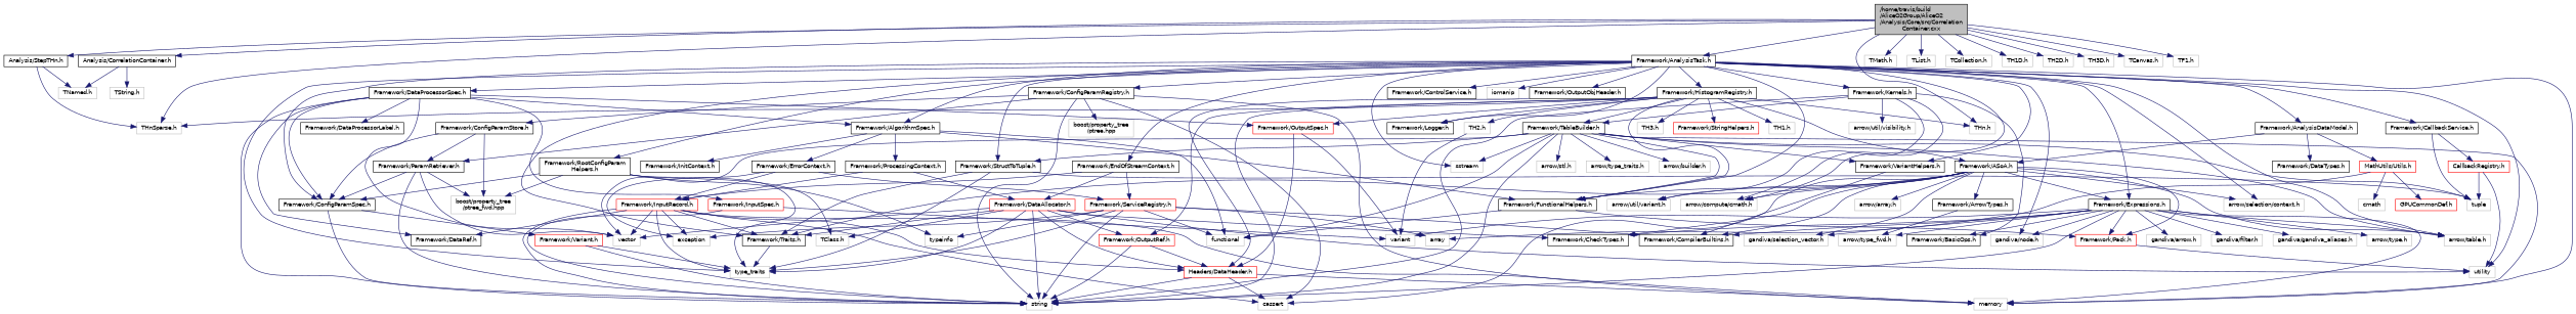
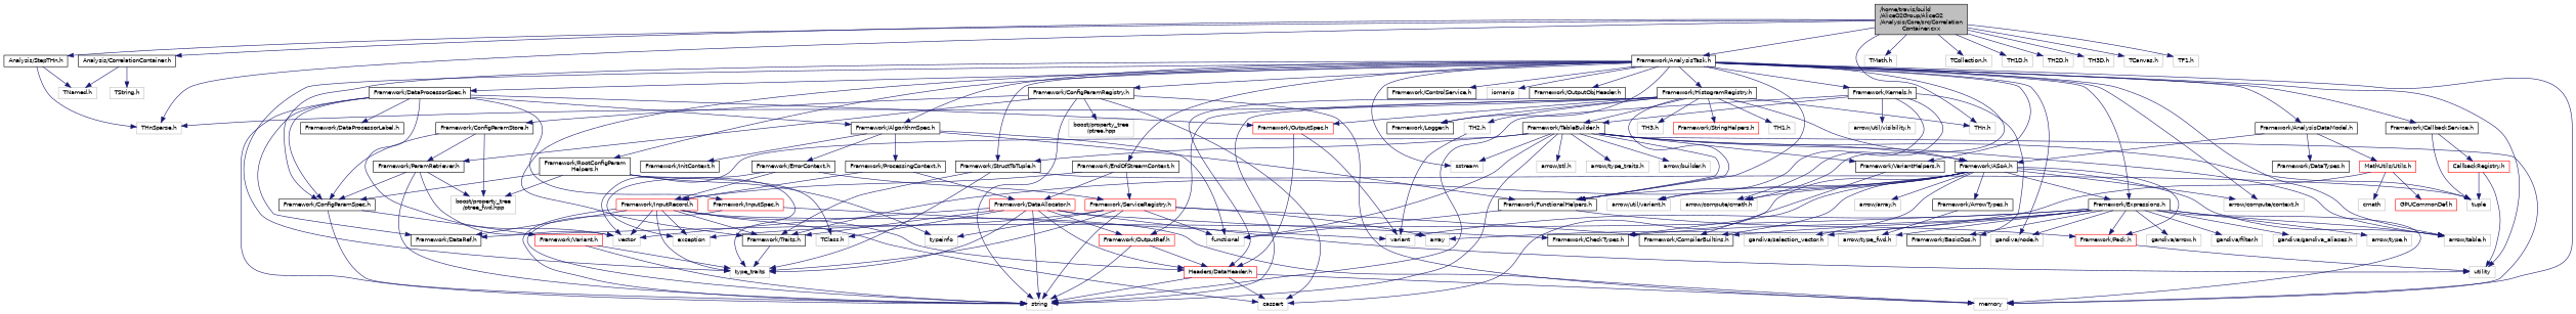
  digraph {
    node [color=grey75 fontname=Helvetica fontsize=10 shape=record]
    edge [color=midnightblue fontname=Helvetica fontsize=10 labelfontname=Helvetica labelfontsize=10 style=solid]
    n1 [color=black fillcolor=grey75 fontcolor=black height=0.2 label="/home/travis/build\l/AliceO2Group/AliceO2\l/Analysis/Core/src/Correlation\lContainer.cxx" style=filled width=0.4]
    n2 [color=black height=0.2 label="Analysis/CorrelationContainer.h" width=0.4]
    n3 [color=black height=0.2 label="Analysis/StepTHn.h" width=0.4]
    n4 [height=0.2 label="THnSparse.h" width=0.4]
    n5 [height=0.2 label="TMath.h" width=0.4]
-   n6 [height=0.2 label="TList.h" width=0.4]
    n7 [height=0.2 label="TCollection.h" width=0.4]
    n8 [height=0.2 label="TH1D.h" width=0.4]
    n9 [height=0.2 label="TH2D.h" width=0.4]
    n10 [height=0.2 label="TH3D.h" width=0.4]
    n11 [height=0.2 label="TCanvas.h" width=0.4]
    n12 [height=0.2 label="TF1.h" width=0.4]
    n13 [height=0.2 label="THn.h" width=0.4]
    n14 [color=black height=0.2 label="Framework/AnalysisTask.h" width=0.4]
    n15 [height=0.2 label="TNamed.h" width=0.4]
    n16 [height=0.2 label="TString.h" width=0.4]
    n17 [color=black height=0.2 label="Framework/Kernels.h" width=0.4]
    n18 [height=0.2 label=utility width=0.4]
    n19 [color=black height=0.2 label="Framework/FunctionalHelpers.h" width=0.4]
    n20 [color=black height=0.2 label="Framework/Traits.h" width=0.4]
    n21 [height=0.2 label=type_traits width=0.4]
    n22 [color=black height=0.2 label="Framework/Expressions.h" width=0.4]
    n23 [height=0.2 label="arrow/table.h" width=0.4]
    n24 [height=0.2 label="gandiva/node.h" width=0.4]
    n25 [height=0.2 label=memory width=0.4]
-   n26 [height=0.2 label="arrow/selection/context.h" width=0.4]
+   n26 [height=0.2 label="arrow/compute/context.h" width=0.4]
    n27 [height=0.2 label="arrow/compute/cmath.h" width=0.4]
    n28 [color=black height=0.2 label="Framework/StructToTuple.h" width=0.4]
    n29 [color=black height=0.2 label="Framework/VariantHelpers.h" width=0.4]
    n30 [height=0.2 label=sstream width=0.4]
    n31 [color=black height=0.2 label="Framework/AlgorithmSpec.h" width=0.4]
    n32 [color=black height=0.2 label="Framework/AnalysisDataModel.h" width=0.4]
    n33 [color=black height=0.2 label="Framework/CallbackService.h" width=0.4]
    n34 [color=black height=0.2 label="Framework/ControlService.h" width=0.4]
    n35 [color=black height=0.2 label="Framework/ConfigParamSpec.h" width=0.4]
    n36 [color=black height=0.2 label="Framework/ConfigParamRegistry.h" width=0.4]
    n37 [color=black height=0.2 label="Framework/DataProcessorSpec.h" width=0.4]
    n38 [color=black height=0.2 label="Framework/EndOfStreamContext.h" width=0.4]
    n39 [color=black height=0.2 label="Framework/Logger.h" width=0.4]
    n40 [color=black height=0.2 label="Framework/HistogramRegistry.h" width=0.4]
    n41 [color=black height=0.2 label="Framework/OutputObjHeader.h" width=0.4]
    n42 [color=black height=0.2 label="Framework/RootConfigParam\lHelpers.h" width=0.4]
    n43 [height=0.2 label=iomanip width=0.4]
    n44 [color=black height=0.2 label="Framework/BasicOps.h" width=0.4]
    n45 [color=black height=0.2 label="Framework/TableBuilder.h" width=0.4]
    n46 [height=0.2 label=string width=0.4]
    n47 [height=0.2 label="arrow/util/variant.h" width=0.4]
    n48 [height=0.2 label="arrow/util/visibility.h" width=0.4]
    n49 [height=0.2 label=functional width=0.4]
    n50 [color=red height=0.2 label="Framework/Pack.h" width=0.4]
    n51 [color=black height=0.2 label="Framework/CheckTypes.h" width=0.4]
    n52 [color=black height=0.2 label="Framework/CompilerBuiltins.h" width=0.4]
    n53 [height=0.2 label="gandiva/selection_vector.h" width=0.4]
    n54 [height=0.2 label="arrow/type_fwd.h" width=0.4]
    n55 [height=0.2 label="gandiva/gandiva_aliases.h" width=0.4]
    n56 [height=0.2 label="arrow/type.h" width=0.4]
    n57 [height=0.2 label="gandiva/arrow.h" width=0.4]
    n58 [height=0.2 label="gandiva/filter.h" width=0.4]
    n59 [height=0.2 label=variant width=0.4]
    n60 [height=0.2 label=tuple width=0.4]
    n61 [color=black height=0.2 label="Framework/ProcessingContext.h" width=0.4]
    n62 [color=black height=0.2 label="Framework/ErrorContext.h" width=0.4]
    n63 [color=black height=0.2 label="Framework/InitContext.h" width=0.4]
    n64 [color=black height=0.2 label="Framework/ASoA.h" width=0.4]
    n65 [color=red height=0.2 label="MathUtils/Utils.h" width=0.4]
    n66 [color=black height=0.2 label="Framework/DataTypes.h" width=0.4]
    n67 [color=red height=0.2 label="CallbackRegistry.h" width=0.4]
    n68 [color=red height=0.2 label="Framework/Variant.h" width=0.4]
    n69 [height=0.2 label=cassert width=0.4]
    n70 [color=black height=0.2 label="Framework/ParamRetriever.h" width=0.4]
    n71 [color=black height=0.2 label="Framework/ConfigParamStore.h" width=0.4]
    n72 [height=0.2 label="boost/property_tree\l/ptree.hpp" width=0.4]
    n73 [height=0.2 label=vector width=0.4]
    n74 [color=black height=0.2 label="Framework/DataRef.h" width=0.4]
    n75 [color=black height=0.2 label="Framework/DataProcessorLabel.h" width=0.4]
    n76 [color=red height=0.2 label="Framework/InputSpec.h" width=0.4]
    n77 [color=red height=0.2 label="Framework/OutputSpec.h" width=0.4]
    n78 [color=red height=0.2 label="Framework/InputRecord.h" width=0.4]
    n79 [color=red height=0.2 label="Framework/DataAllocator.h" width=0.4]
    n80 [color=red height=0.2 label="Framework/ServiceRegistry.h" width=0.4]
    n81 [color=red height=0.2 label="Framework/OutputRef.h" width=0.4]
    n82 [color=red height=0.2 label="Framework/StringHelpers.h" width=0.4]
    n83 [height=0.2 label="TH1.h" width=0.4]
    n84 [height=0.2 label="TH2.h" width=0.4]
    n85 [height=0.2 label="TH3.h" width=0.4]
    n86 [color=red height=0.2 label="Headers/DataHeader.h" width=0.4]
    n87 [height=0.2 label="TClass.h" width=0.4]
    n88 [height=0.2 label=typeinfo width=0.4]
    n89 [height=0.2 label="boost/property_tree\l/ptree_fwd.hpp" width=0.4]
    n90 [height=0.2 label="arrow/stl.h" width=0.4]
    n91 [height=0.2 label="arrow/type_traits.h" width=0.4]
    n92 [height=0.2 label="arrow/builder.h" width=0.4]
    n93 [color=black height=0.2 label="Framework/ArrowTypes.h" width=0.4]
    n94 [height=0.2 label="arrow/array.h" width=0.4]
    n95 [height=0.2 label=exception width=0.4]
    n96 [height=0.2 label=array width=0.4]
    n97 [height=0.2 label=cmath width=0.4]
    n98 [color=red height=0.2 label="GPUCommonDef.h" width=0.4]
    n1 -> n2
    n1 -> n3
    n1 -> n4
    n1 -> n5
-   n1 -> n6
    n1 -> n7
    n1 -> n8
    n1 -> n9
    n1 -> n10
    n1 -> n11
    n1 -> n12
    n1 -> n13
    n1 -> n14
    n2 -> n15
    n2 -> n16
    n3 -> n4
    n3 -> n15
    n14 -> n17
    n14 -> n18
    n14 -> n19
    n14 -> n20
    n14 -> n21
    n14 -> n22
    n14 -> n23
    n14 -> n24
    n14 -> n25
    n14 -> n26
    n14 -> n27
    n14 -> n28
    n14 -> n29
    n14 -> n30
    n14 -> n31
    n14 -> n32
    n14 -> n33
    n14 -> n34
    n14 -> n35
    n14 -> n36
    n14 -> n37
    n14 -> n38
    n14 -> n39
    n14 -> n40
    n14 -> n41
    n14 -> n42
    n14 -> n43
    n17 -> n27
    n17 -> n44
    n17 -> n45
    n17 -> n46
    n17 -> n47
    n17 -> n48
    n19 -> n49
    n19 -> n50
    n20 -> n21
    n22 -> n23
    n22 -> n24
    n22 -> n25
    n22 -> n44
-   n22 -> n46
+   n22 -> n74
    n22 -> n50
    n22 -> n51
    n22 -> n52
    n22 -> n53
    n22 -> n54
    n22 -> n55
    n22 -> n56
    n22 -> n57
    n22 -> n58
    n22 -> n59
    n28 -> n20
    n28 -> n21
    n28 -> n60
    n29 -> n52
    n31 -> n19
    n31 -> n49
    n31 -> n61
    n31 -> n62
    n31 -> n63
    n32 -> n64
    n32 -> n65
    n32 -> n66
    n33 -> n60
    n33 -> n67
    n35 -> n46
    n35 -> n68
    n36 -> n25
    n36 -> n46
    n36 -> n69
    n36 -> n70
    n36 -> n71
    n36 -> n72
    n37 -> n31
    n37 -> n35
    n37 -> n46
    n37 -> n73
    n37 -> n74
    n37 -> n75
    n37 -> n76
    n37 -> n77
    n38 -> n78
    n38 -> n79
    n38 -> n80
    n40 -> n4
    n40 -> n13
    n40 -> n19
    n40 -> n39
    n40 -> n45
    n40 -> n46
    n40 -> n64
    n40 -> n77
    n40 -> n81
    n40 -> n82
    n40 -> n83
    n40 -> n84
    n40 -> n85
    n41 -> n86
    n42 -> n21
    n42 -> n35
    n42 -> n87
    n42 -> n88
    n42 -> n89
    n45 -> n19
    n45 -> n23
    n45 -> n25
    n45 -> n28
    n45 -> n29
    n45 -> n30
    n45 -> n46
    n45 -> n49
    n45 -> n60
+   n45 -> n64
    n45 -> n73
    n45 -> n90
    n45 -> n91
    n45 -> n92
    n50 -> n18
    n61 -> n78
    n61 -> n79
    n62 -> n78
    n62 -> n80
    n62 -> n95
    n64 -> n19
    n64 -> n20
    n64 -> n22
    n64 -> n23
    n64 -> n26
    n64 -> n27
    n64 -> n47
    n64 -> n50
    n64 -> n51
    n64 -> n52
    n64 -> n53
    n64 -> n69
    n64 -> n93
    n64 -> n94
    n65 -> n96
    n65 -> n97
    n65 -> n98
    n67 -> n18
    n67 -> n60
    n68 -> n21
    n68 -> n46
    n70 -> n35
    n70 -> n46
    n70 -> n73
    n70 -> n89
    n71 -> n35
    n71 -> n70
    n71 -> n89
    n76 -> n46
    n76 -> n59
    n77 -> n59
    n77 -> n86
    n78 -> n20
    n78 -> n21
    n78 -> n25
    n78 -> n46
    n78 -> n69
    n78 -> n73
    n78 -> n74
    n78 -> n86
    n78 -> n95
    n79 -> n18
    n79 -> n20
    n79 -> n21
    n79 -> n46
    n79 -> n51
    n79 -> n73
    n79 -> n81
    n79 -> n86
    n79 -> n87
    n80 -> n21
    n80 -> n46
    n80 -> n49
    n80 -> n52
    n80 -> n88
    n80 -> n95
    n80 -> n96
    n81 -> n46
    n81 -> n86
    n84 -> n59
    n86 -> n25
    n86 -> n46
    n86 -> n69
    n93 -> n54
  }
